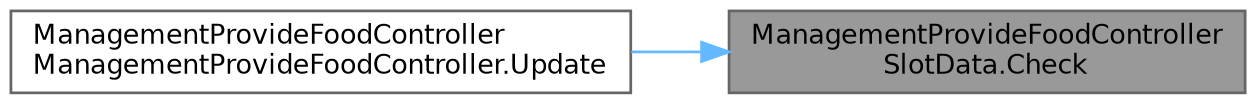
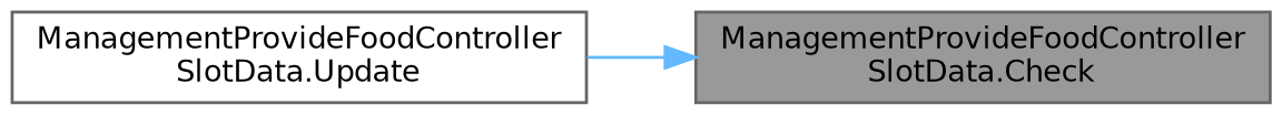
  digraph {
    rankdir=RL
    node [fontname=Helvetica fontsize=10 shape=box style=filled]
    n1 [color=gray40 fillcolor=grey60 fontcolor=black height=0.2 label="ManagementProvideFoodController\lSlotData.Check" width=0.4]
-   n2 [color=grey40 fillcolor=white height=0.2 label="ManagementProvideFoodController\lManagementProvideFoodController.Update" width=0.4]
+   n2 [color=grey40 fillcolor=white height=0.2 label="ManagementProvideFoodController\lSlotData.Update" width=0.4]
    n1 -> n2 [color=steelblue1 dir=back fontname=Helvetica fontsize=10 labelfontname=Helvetica labelfontsize=10 style=solid]
  }
